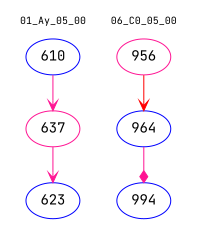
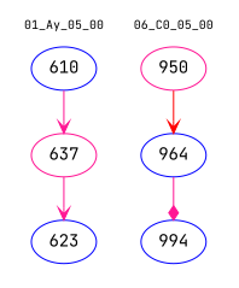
  digraph {
    fontname="JetBrains Mono"
    node [color=blue fontname="JetBrains Mono"]
    edge [arrowhead=vee color=deeppink fontname="JetBrains Mono"]
    n1 [label=610]
    n2 [color=deeppink label=637]
    n3 [label=623]
-   n4 [color=deeppink label=956]
+   n4 [color=deeppink label=950]
    n5 [label=964]
    n6 [label=994]
    subgraph cluster_1 {
      color=white
      fontsize=10
      label="01_Ay_05_00"
      n1
      n2
      n3
    }
    subgraph cluster_2 {
      color=white
      fontsize=10
      label="06_C0_05_00"
      n4
      n5
      n6
    }
    n1 -> n2
    n2 -> n3
    n4 -> n5 [color=red]
    n5 -> n6 [arrowhead=diamond]
  }
